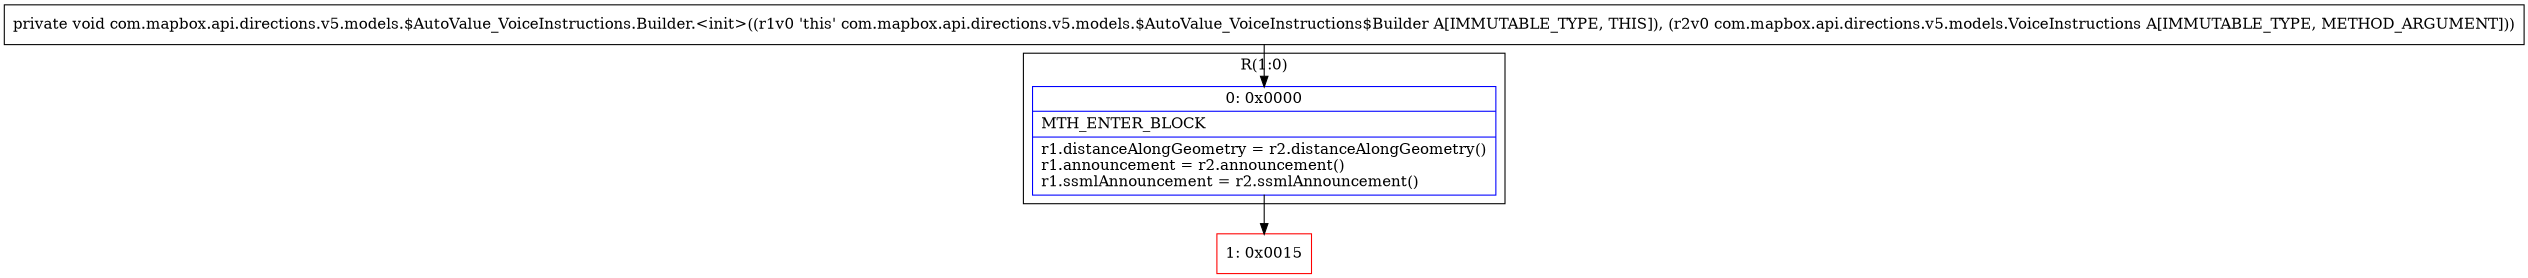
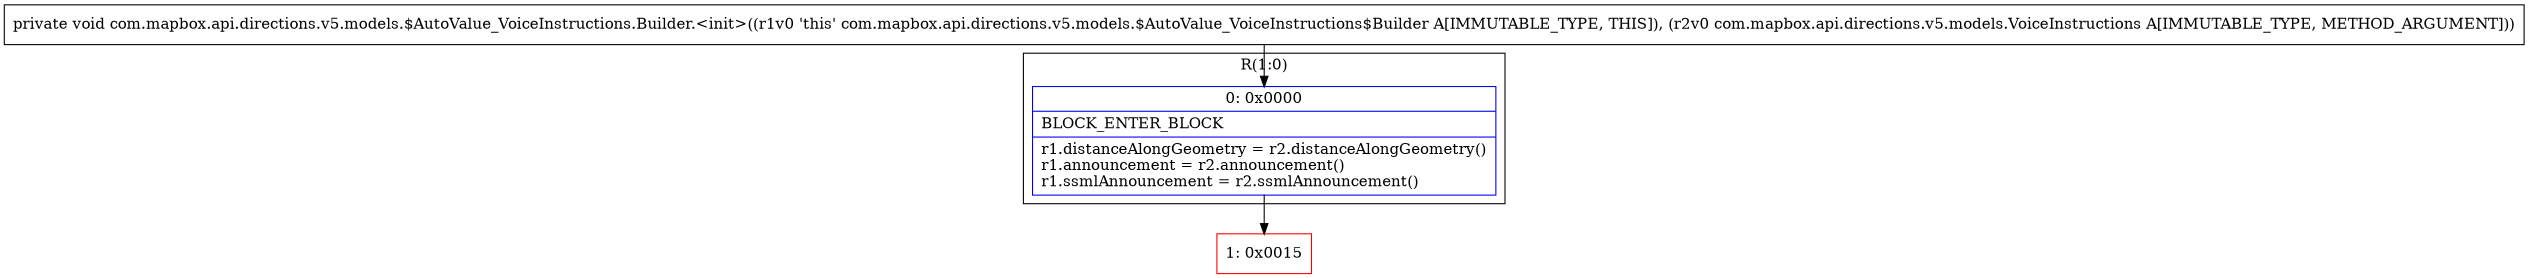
  digraph {
    node [shape=record]
-   n1 [color=blue label="{0\:\ 0x0000|MTH_ENTER_BLOCK\l|r1.distanceAlongGeometry = r2.distanceAlongGeometry()\lr1.announcement = r2.announcement()\lr1.ssmlAnnouncement = r2.ssmlAnnouncement()\l}"]
+   n1 [color=blue label="{0\:\ 0x0000|BLOCK_ENTER_BLOCK\l|r1.distanceAlongGeometry = r2.distanceAlongGeometry()\lr1.announcement = r2.announcement()\lr1.ssmlAnnouncement = r2.ssmlAnnouncement()\l}"]
    n2 [color=red label="{1\:\ 0x0015}"]
    n3 [label="{private void com.mapbox.api.directions.v5.models.$AutoValue_VoiceInstructions.Builder.\<init\>((r1v0 'this' com.mapbox.api.directions.v5.models.$AutoValue_VoiceInstructions$Builder A[IMMUTABLE_TYPE, THIS]), (r2v0 com.mapbox.api.directions.v5.models.VoiceInstructions A[IMMUTABLE_TYPE, METHOD_ARGUMENT])) }"]
    subgraph cluster_1 {
      label="R(1:0)"
      n1
    }
    n1 -> n2
    n3 -> n1
  }
